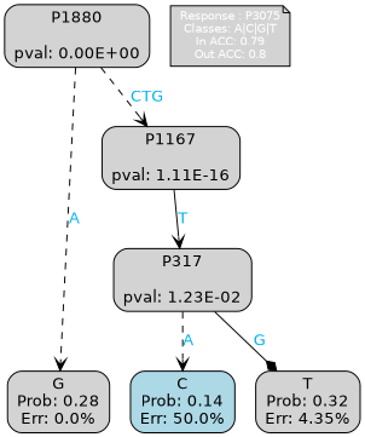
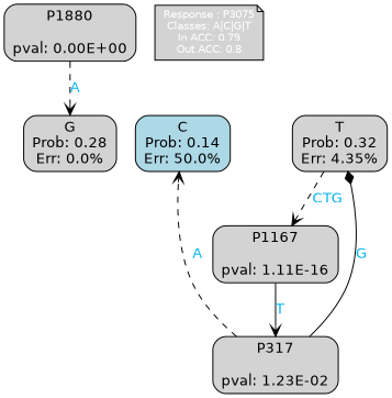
  digraph {
    ranksep=equally
    splines=polylines
    node [color=black fillcolor=lightgrey fontname=helvetica shape=box style="filled, rounded"]
    edge [arrowhead=vee fontcolor=deepskyblue2 fontname=helvetica style=dashed]
    n1 [label="G\nProb: 0.28\nErr: 0.0%"]
    n2 [fillcolor=lightblue label="C\nProb: 0.14\nErr: 50.0%"]
    n3 [label="T\nProb: 0.32\nErr: 4.35%"]
    n4 [align=left fontcolor=white fontsize=10 label="Response : P3075\nClasses: A|C|G|T\nIn ACC: 0.79\nOut ACC: 0.8\n" shape=note style=filled]
    n5 [label="P1880\n\npval: 0.00E+00"]
    n6 [label="P1167\n\npval: 1.11E-16"]
    n7 [label="P317\n\npval: 1.23E-02"]
    subgraph sub_1 {
      rank=same
      n1
      n2
      n3
    }
    subgraph sub_2 {
      rank=same
      n4
      n5
    }
    n5 -> n1 [label=A]
-   n5 -> n6 [label=CTG]
+   n3 -> n6 [label=CTG]
    n6 -> n7 [label=T style=solid]
    n7 -> n2 [label=A]
    n7 -> n3 [arrowhead=diamond label=G style=solid]
  }
